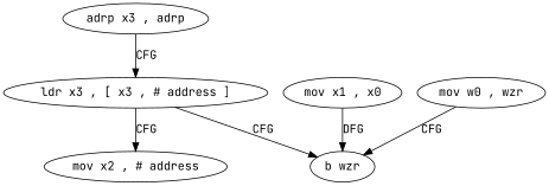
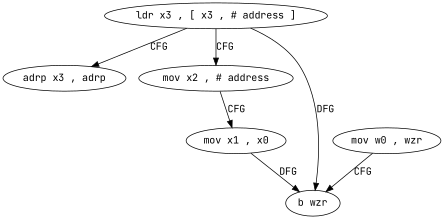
  digraph {
    fontname="JetBrains Mono"
    node [fontname="JetBrains Mono"]
    edge [fontname="JetBrains Mono"]
    n1 [label="adrp x3 , adrp"]
    n2 [label="ldr x3 , [ x3 , # address ]"]
    n3 [label="mov x2 , # address"]
    n4 [label="b wzr"]
    n5 [label="mov x1 , x0"]
    n6 [label="mov w0 , wzr"]
-   n1 -> n2 [label=CFG]
+   n2 -> n1 [label=CFG]
    n2 -> n3 [label=CFG]
-   n2 -> n4 [label=CFG]
+   n2 -> n4 [label=DFG]
+   n3 -> n5 [label=CFG]
    n5 -> n4 [label=DFG]
    n6 -> n4 [label=CFG]
  }
